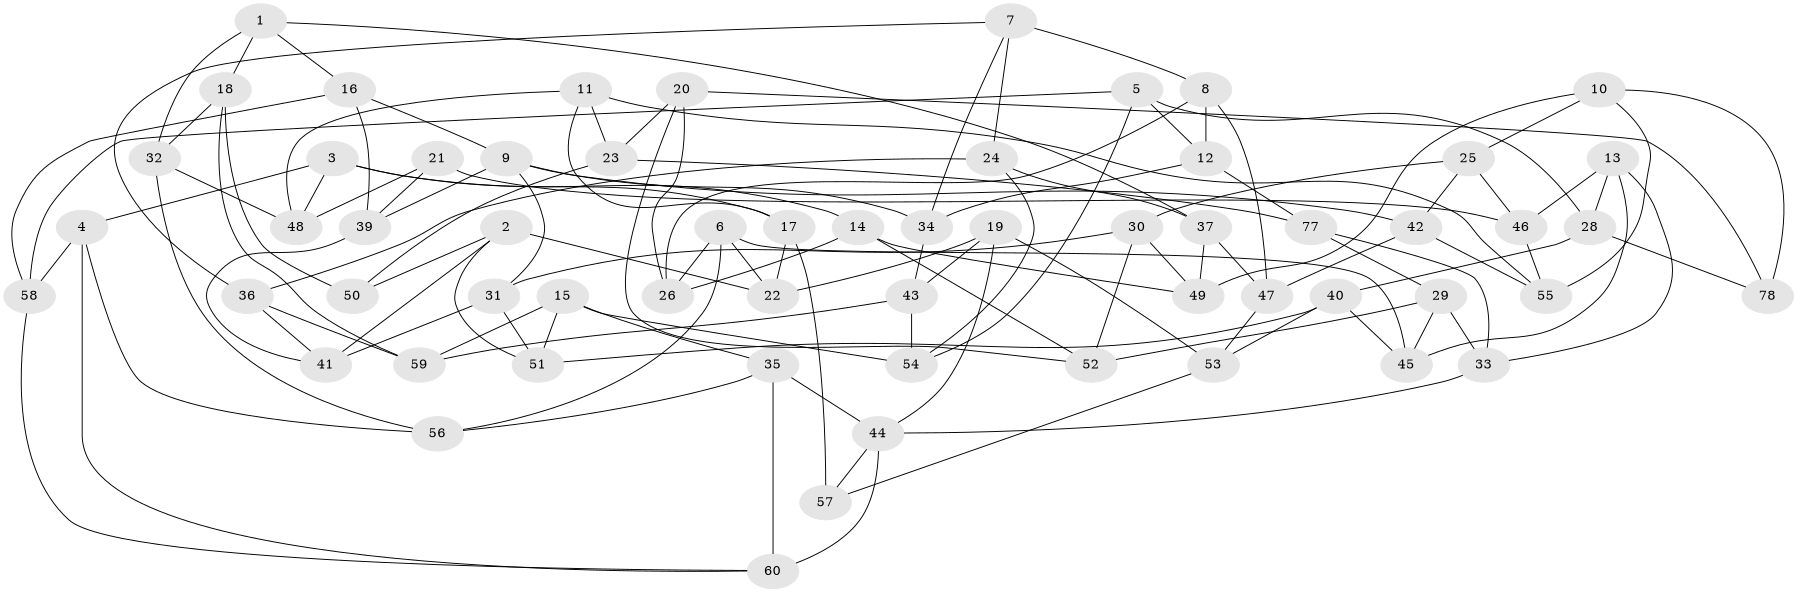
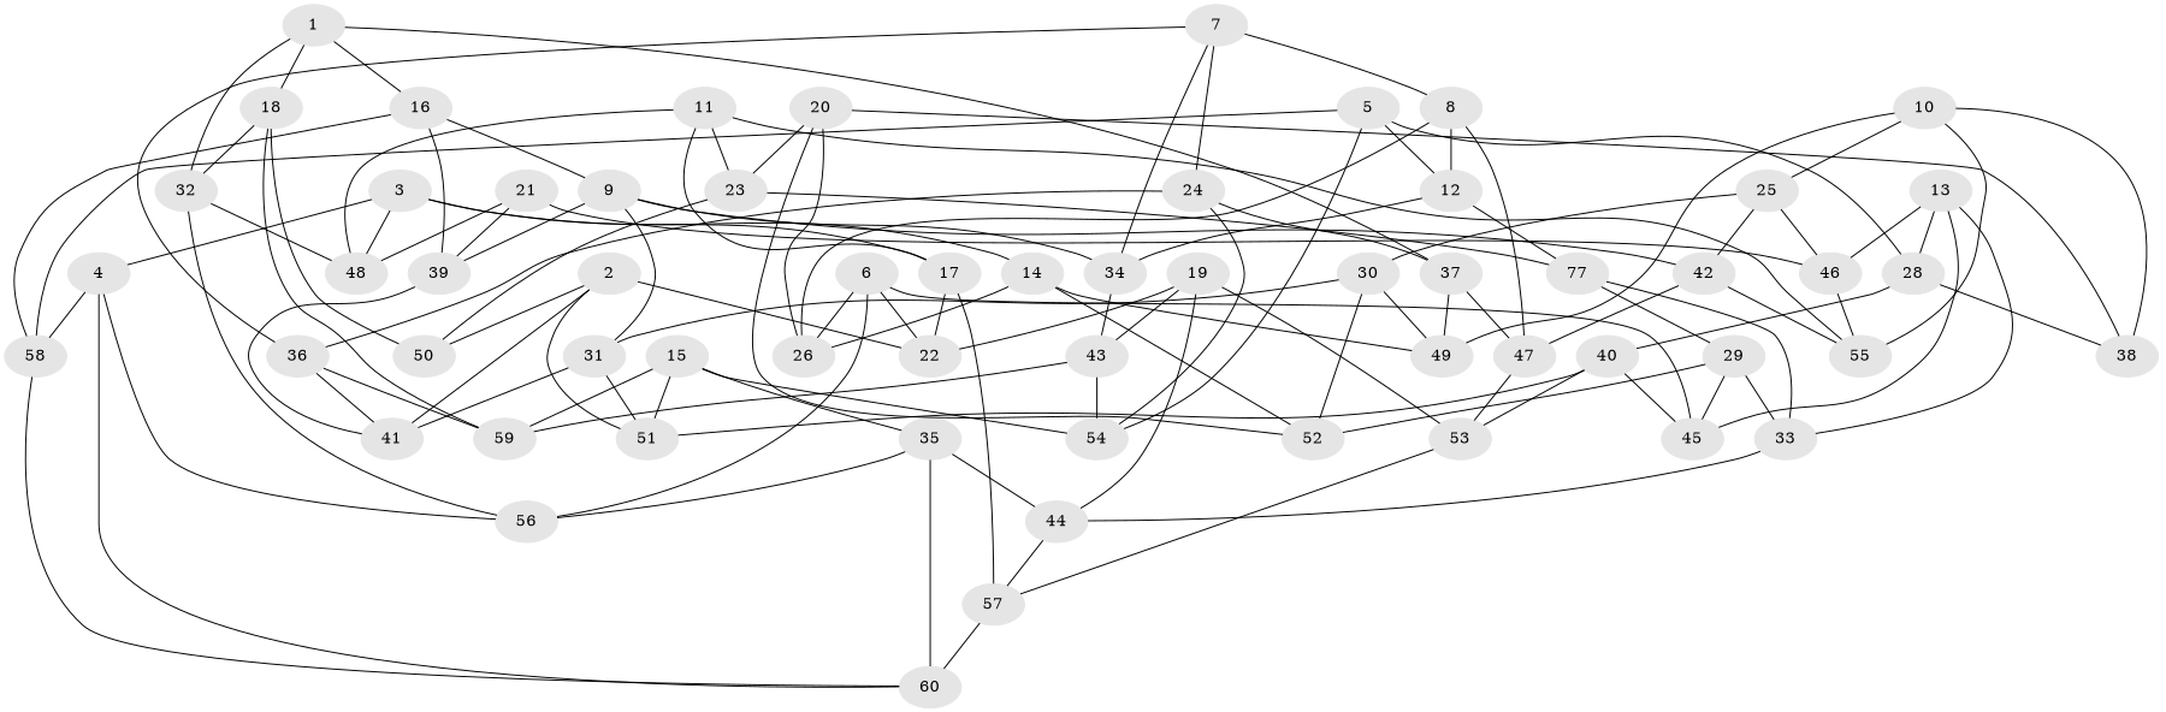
  graph {
    node [color=gray90 style=filled]
    1
    16
    18
    32
    37
    58
    9
    39
    50
    59
    48
    56
    47
    49
    2
    22
    41
    51
    3
    4
    14
    17
    60
    26
    52
    57
    5
    12
    28
    54
    34
    n32 [label=77]
-   38 [label=78]
+   38
    40
    6
    45
    7
    8
    24
    36
    43
    53
    31
    42
    55
    10
    25
    46
    30
    11
    23
    33
    29
    13
    44
    15
    35
    21
    19
    20
    1 -- 16
    1 -- 18
    1 -- 32
    1 -- 37
    16 -- 58
    16 -- 9
    16 -- 39
    18 -- 32
    18 -- 50
    18 -- 59
    32 -- 48
    32 -- 56
    37 -- 47
    37 -- 49
    58 -- 60
    9 -- 39
    9 -- 34
    9 -- 31
    9 -- 42
    39 -- 41
    47 -- 53
    2 -- 50
    2 -- 22
    2 -- 41
    2 -- 51
    3 -- 48
    3 -- 4
    3 -- 14
    3 -- 17
    4 -- 58
    4 -- 56
    4 -- 60
    14 -- 49
    14 -- 26
    14 -- 52
    17 -- 22
    17 -- 57
-   44 -- 60
+   57 -- 60
    5 -- 58
    5 -- 12
    5 -- 28
    5 -- 54
    12 -- 34
    12 -- n32
    28 -- 38
    28 -- 40
    34 -- 43
    n32 -- 33
    n32 -- 29
    40 -- 51
    40 -- 45
    40 -- 53
    6 -- 56
    6 -- 22
    6 -- 26
    6 -- 45
    7 -- 34
    7 -- 8
    7 -- 24
    7 -- 36
    8 -- 47
    8 -- 26
    8 -- 12
    24 -- 37
    24 -- 54
    24 -- 36
    36 -- 59
    36 -- 41
    43 -- 59
    43 -- 54
    53 -- 57
    31 -- 41
    31 -- 51
    42 -- 47
    42 -- 55
    10 -- 49
    10 -- 38
    10 -- 55
    10 -- 25
    25 -- 42
    25 -- 46
    25 -- 30
    46 -- 55
    30 -- 49
    30 -- 52
    30 -- 31
    11 -- 48
    11 -- 17
    11 -- 55
    11 -- 23
    23 -- 50
    23 -- n32
    33 -- 44
    29 -- 52
    29 -- 45
    29 -- 33
    13 -- 28
    13 -- 45
    13 -- 46
    13 -- 33
    44 -- 57
    15 -- 59
    15 -- 51
    15 -- 54
    15 -- 35
    35 -- 56
    35 -- 60
    35 -- 44
    21 -- 39
    21 -- 48
    21 -- 46
    19 -- 22
    19 -- 43
    19 -- 53
    19 -- 44
    20 -- 26
    20 -- 52
    20 -- 38
    20 -- 23
  }
